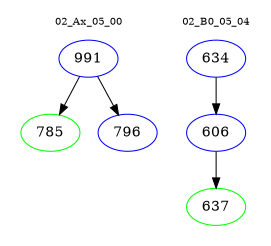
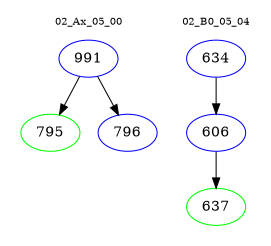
  digraph {
    node [color=blue]
    edge [color=black]
    n1 [label=991]
-   n2 [color=green label=785]
+   n2 [color=green label=795]
    n3 [label=796]
    n4 [label=634]
    n5 [label=606]
    n6 [color=green label=637]
    subgraph cluster_1 {
      color=white
      fontsize=10
      label="02_Ax_05_00"
      n1
      n2
      n3
    }
    subgraph cluster_2 {
      color=white
      fontsize=10
      label="02_B0_05_04"
      n4
      n5
      n6
    }
    n1 -> n2
    n1 -> n3
    n4 -> n5
    n5 -> n6
  }
